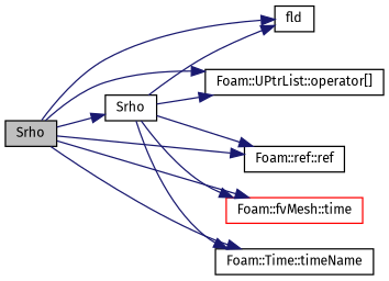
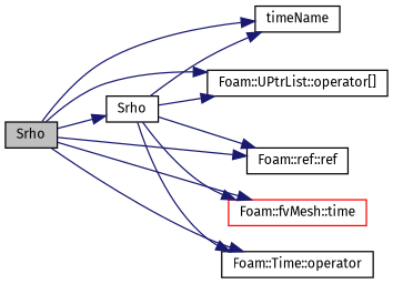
  digraph {
    fontname="Fira Sans"
    rankdir=LR
    node [color=black fontname="Fira Sans" fontsize=10 shape=record]
    edge [color=midnightblue fontname="Fira Sans" fontsize=10 labelfontname=Helvetica labelfontsize=10 style=solid]
    n1 [fillcolor=grey75 fontcolor=black height=0.2 label=Srho style=filled width=0.4]
-   n2 [height=0.2 label=fld width=0.4]
+   n2 [height=0.2 label=timeName width=0.4]
    n3 [height=0.2 label="Foam::UPtrList::operator[]" width=0.4]
    n4 [height=0.2 label="Foam::ref::ref" width=0.4]
    n5 [height=0.2 label=Srho width=0.4]
    n6 [color=red height=0.2 label="Foam::fvMesh::time" width=0.4]
-   n7 [height=0.2 label="Foam::Time::timeName" width=0.4]
+   n7 [height=0.2 label="Foam::Time::operator" width=0.4]
    n1 -> n2
    n1 -> n3
    n1 -> n4
    n1 -> n5
    n1 -> n6
    n1 -> n7
    n5 -> n2
    n5 -> n3
    n5 -> n4
    n5 -> n6
    n5 -> n7
  }
